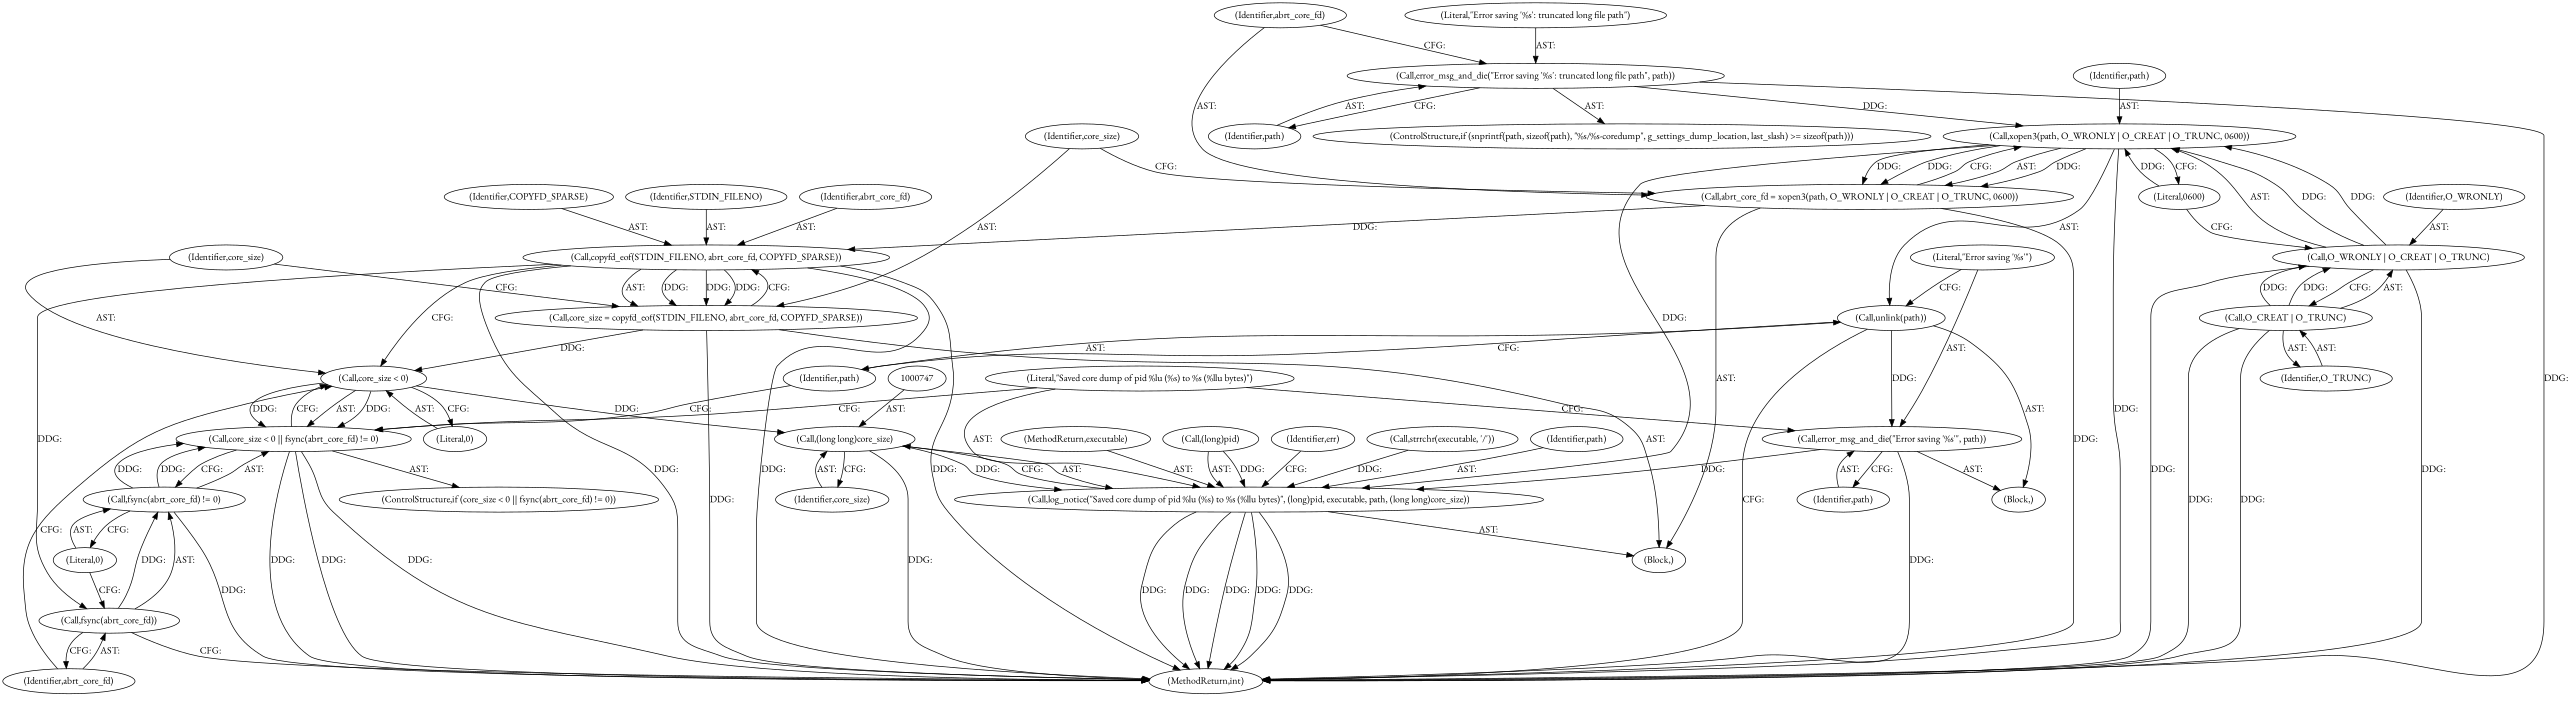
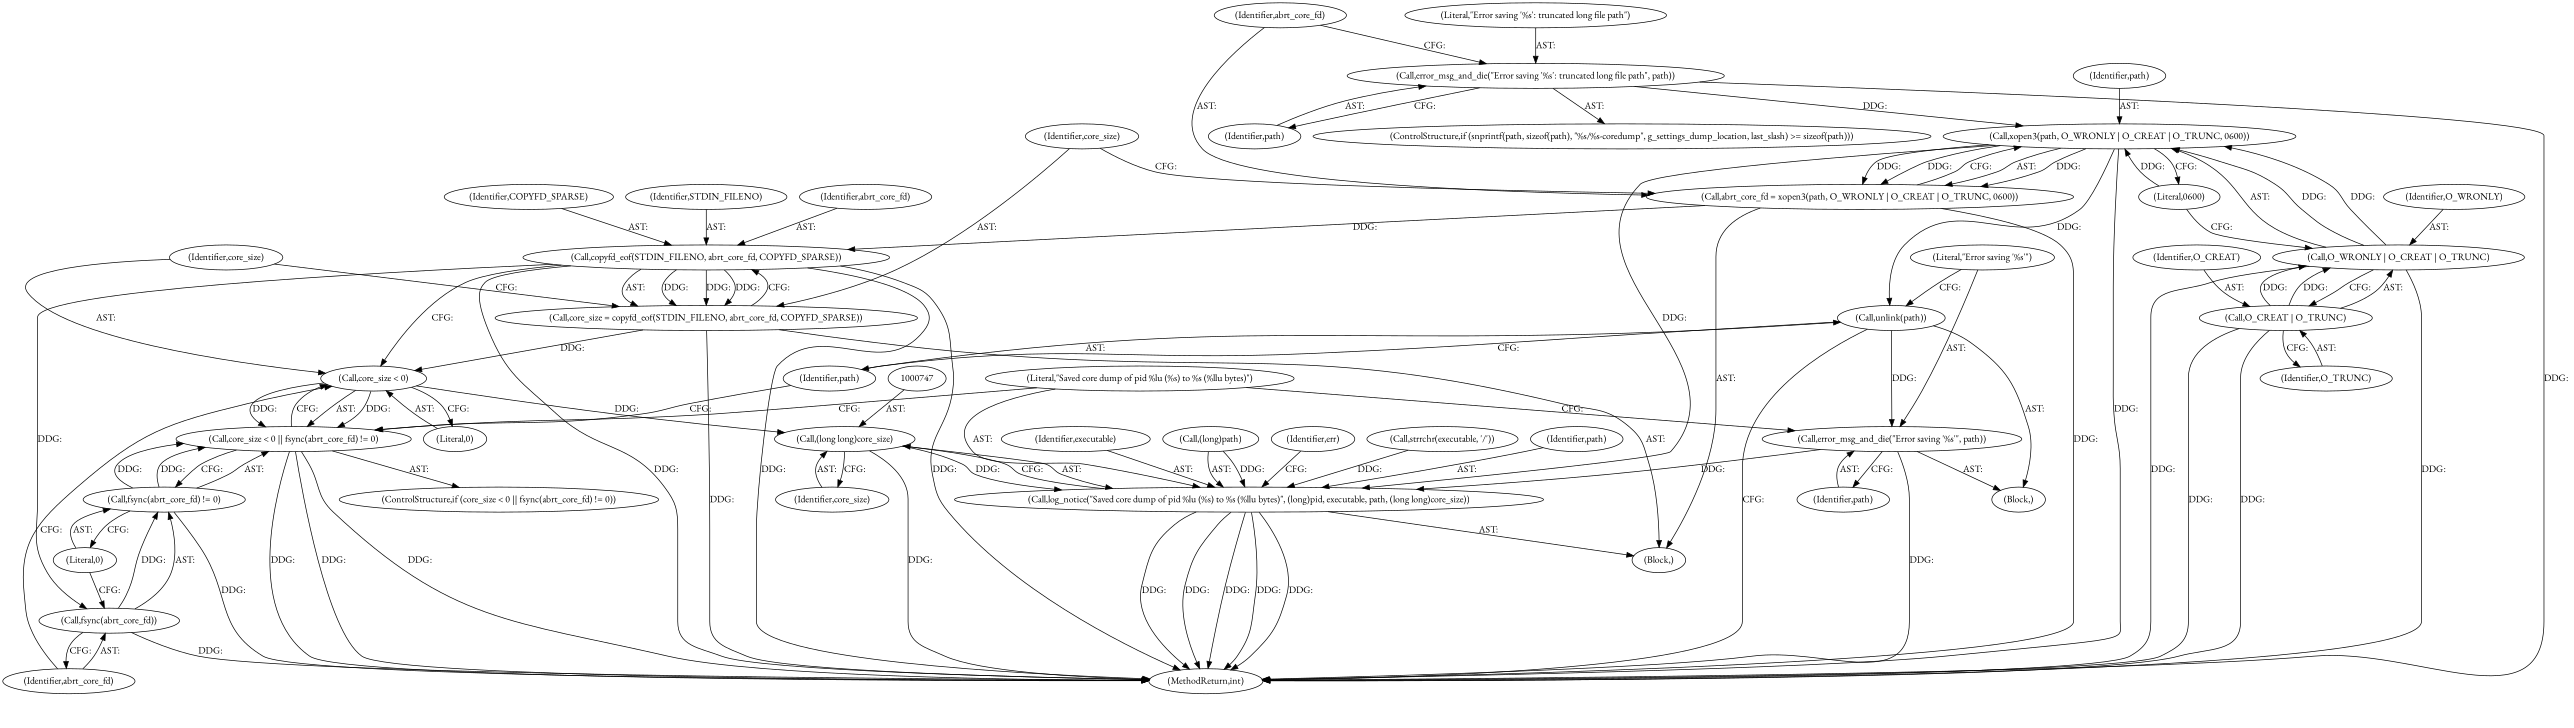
  digraph {
    fontname="EB Garamond"
    node [fontname="EB Garamond"]
    edge [fontname="EB Garamond"]
    n1 [label="(Call,xopen3(path, O_WRONLY | O_CREAT | O_TRUNC, 0600))"]
    n2 [label="(Call,abrt_core_fd = xopen3(path, O_WRONLY | O_CREAT | O_TRUNC, 0600))"]
    n3 [label="(Call,log_notice(\"Saved core dump of pid %lu (%s) to %s (%llu bytes)\", (long)pid, executable, path, (long long)core_size))"]
    n4 [label="(Call,unlink(path))"]
    n5 [label="(Literal,0600)"]
    n6 [label="(MethodReturn,int)"]
    n7 [label="(Call,copyfd_eof(STDIN_FILENO, abrt_core_fd, COPYFD_SPARSE))"]
    n8 [label="(Block,)"]
    n9 [label="(Call,(long long)core_size)"]
    n10 [label="(Call,error_msg_and_die(\"Error saving '%s'\", path))"]
    n11 [label="(Identifier,path)"]
    n12 [label="(Block,)"]
    n13 [label="(Call,O_WRONLY | O_CREAT | O_TRUNC)"]
    n14 [label="(Call,error_msg_and_die(\"Error saving '%s': truncated long file path\", path))"]
    n15 [label="(Identifier,path)"]
    n16 [label="(ControlStructure,if (snprintf(path, sizeof(path), \"%s/%s-coredump\", g_settings_dump_location, last_slash) >= sizeof(path)))"]
    n17 [label="(Call,O_CREAT | O_TRUNC)"]
    n18 [label="(Identifier,O_TRUNC)"]
    n19 [label="(Call,core_size = copyfd_eof(STDIN_FILENO, abrt_core_fd, COPYFD_SPARSE))"]
    n20 [label="(Call,fsync(abrt_core_fd))"]
    n21 [label="(Call,core_size < 0)"]
    n22 [label="(Call,fsync(abrt_core_fd) != 0)"]
    n23 [label="(Identifier,abrt_core_fd)"]
    n24 [label="(Identifier,COPYFD_SPARSE)"]
    n25 [label="(Call,core_size < 0 || fsync(abrt_core_fd) != 0)"]
    n26 [label="(Literal,0)"]
    n27 [label="(ControlStructure,if (core_size < 0 || fsync(abrt_core_fd) != 0))"]
    n28 [label="(Identifier,core_size)"]
    n29 [label="(Literal,0)"]
    n30 [label="(Identifier,path)"]
    n31 [label="(Literal,\"Error saving '%s': truncated long file path\")"]
-   n32 [label="(MethodReturn,executable)"]
-   n33 [label="(Call,(long)pid)"]
+   n32 [label="(Identifier,executable)"]
+   n33 [label="(Call,(long)path)"]
    n34 [label="(Identifier,STDIN_FILENO)"]
    n35 [label="(Identifier,core_size)"]
    n36 [label="(Identifier,O_WRONLY)"]
    n37 [label="(Identifier,path)"]
    n38 [label="(Identifier,abrt_core_fd)"]
    n39 [label="(Literal,\"Saved core dump of pid %lu (%s) to %s (%llu bytes)\")"]
    n40 [label="(Identifier,err)"]
    n41 [label="(Identifier,core_size)"]
    n42 [label="(Identifier,abrt_core_fd)"]
+   n43 [label="(Identifier,O_CREAT)"]
    n44 [label="(Literal,\"Error saving '%s'\")"]
    n45 [label="(Call,strrchr(executable, '/'))"]
    n46 [label="(Identifier,path)"]
    1000747
    n1 -> n2 [label="AST: "]
    n1 -> n2 [label="DDG: "]
    n1 -> n2 [label="DDG: "]
    n1 -> n2 [label="DDG: "]
    n1 -> n3 [label="DDG: "]
-   n1 -> n4 [label="AST: "]
+   n1 -> n4 [label="DDG: "]
    n1 -> n5 [label="CFG: "]
    n1 -> n6 [label="DDG: "]
    n2 -> n1 [label="CFG: "]
    n2 -> n6 [label="DDG: "]
    n2 -> n7 [label="DDG: "]
    n2 -> n8 [label="AST: "]
    n3 -> n6 [label="DDG: "]
    n3 -> n6 [label="DDG: "]
    n3 -> n6 [label="DDG: "]
    n3 -> n6 [label="DDG: "]
    n3 -> n6 [label="DDG: "]
    n3 -> n8 [label="AST: "]
    n3 -> n9 [label="CFG: "]
    n4 -> n6 [label="CFG: "]
    n4 -> n10 [label="DDG: "]
    n4 -> n11 [label="CFG: "]
    n4 -> n12 [label="AST: "]
    n5 -> n1 [label="DDG: "]
    n5 -> n13 [label="CFG: "]
    n7 -> n6 [label="DDG: "]
    n7 -> n6 [label="DDG: "]
    n7 -> n6 [label="DDG: "]
    n7 -> n19 [label="AST: "]
    n7 -> n19 [label="DDG: "]
    n7 -> n19 [label="DDG: "]
    n7 -> n19 [label="DDG: "]
    n7 -> n20 [label="DDG: "]
    n7 -> n21 [label="CFG: "]
    n9 -> n3 [label="AST: "]
    n9 -> n3 [label="DDG: "]
    n9 -> n6 [label="DDG: "]
    n9 -> n28 [label="CFG: "]
    n10 -> n3 [label="DDG: "]
    n10 -> n6 [label="DDG: "]
    n10 -> n12 [label="AST: "]
    n10 -> n30 [label="CFG: "]
    n11 -> n4 [label="AST: "]
    n11 -> n25 [label="CFG: "]
    n13 -> n1 [label="AST: "]
    n13 -> n1 [label="DDG: "]
    n13 -> n1 [label="DDG: "]
    n13 -> n6 [label="DDG: "]
    n13 -> n6 [label="DDG: "]
    n13 -> n17 [label="CFG: "]
    n14 -> n1 [label="DDG: "]
    n14 -> n6 [label="DDG: "]
    n14 -> n15 [label="CFG: "]
    n14 -> n16 [label="AST: "]
    n15 -> n14 [label="AST: "]
    n17 -> n6 [label="DDG: "]
    n17 -> n6 [label="DDG: "]
    n17 -> n13 [label="AST: "]
    n17 -> n13 [label="DDG: "]
    n17 -> n13 [label="DDG: "]
-   n17 -> n18 [label="AST: "]
+   n17 -> n18 [label="CFG: "]
    n18 -> n17 [label="AST: "]
    n19 -> n6 [label="DDG: "]
    n19 -> n7 [label="CFG: "]
    n19 -> n8 [label="AST: "]
    n19 -> n21 [label="DDG: "]
-   n20 -> n6 [label="CFG: "]
+   n20 -> n6 [label="DDG: "]
    n20 -> n22 [label="AST: "]
    n20 -> n22 [label="DDG: "]
    n20 -> n23 [label="CFG: "]
    n21 -> n9 [label="DDG: "]
    n21 -> n25 [label="AST: "]
    n21 -> n25 [label="DDG: "]
    n21 -> n25 [label="DDG: "]
    n21 -> n26 [label="CFG: "]
    n22 -> n6 [label="DDG: "]
    n22 -> n25 [label="AST: "]
    n22 -> n25 [label="DDG: "]
    n22 -> n25 [label="DDG: "]
    n22 -> n29 [label="CFG: "]
    n23 -> n20 [label="AST: "]
    n23 -> n21 [label="CFG: "]
    n24 -> n7 [label="AST: "]
    n25 -> n6 [label="DDG: "]
    n25 -> n6 [label="DDG: "]
    n25 -> n6 [label="DDG: "]
    n25 -> n21 [label="CFG: "]
    n25 -> n22 [label="CFG: "]
    n25 -> n27 [label="AST: "]
    n26 -> n21 [label="AST: "]
    n28 -> n9 [label="AST: "]
    n29 -> n20 [label="CFG: "]
    n29 -> n22 [label="AST: "]
    n30 -> n10 [label="AST: "]
    n31 -> n14 [label="AST: "]
    n32 -> n3 [label="AST: "]
    n33 -> n3 [label="AST: "]
    n33 -> n3 [label="DDG: "]
    n34 -> n7 [label="AST: "]
    n35 -> n2 [label="CFG: "]
    n35 -> n19 [label="AST: "]
    n36 -> n13 [label="AST: "]
    n37 -> n1 [label="AST: "]
    n38 -> n7 [label="AST: "]
    n39 -> n3 [label="AST: "]
    n39 -> n10 [label="CFG: "]
    n39 -> n25 [label="CFG: "]
    n40 -> n3 [label="CFG: "]
    n41 -> n19 [label="CFG: "]
    n41 -> n21 [label="AST: "]
    n42 -> n2 [label="AST: "]
    n42 -> n14 [label="CFG: "]
+   n43 -> n17 [label="AST: "]
    n44 -> n4 [label="CFG: "]
    n44 -> n10 [label="AST: "]
    n45 -> n3 [label="DDG: "]
    n46 -> n3 [label="AST: "]
    1000747 -> n9 [label="AST: "]
  }
